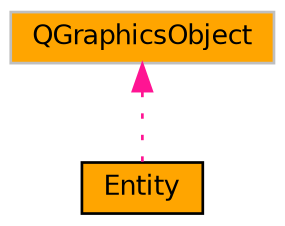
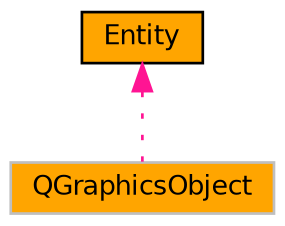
  digraph {
    node [fillcolor=orange fontname=Helvetica fontsize=10 shape=record style=filled]
    n1 [color=black fontcolor=black height=0.2 label=Entity width=0.4]
    n2 [color=grey75 height=0.2 label=QGraphicsObject width=0.4]
-   n2 -> n1 [color=deeppink dir=back fontname=Helvetica fontsize=10 labelfontname=Helvetica labelfontsize=10 style=dotted]
+   n1 -> n2 [color=deeppink dir=back fontname=Helvetica fontsize=10 labelfontname=Helvetica labelfontsize=10 style=dotted]
  }
